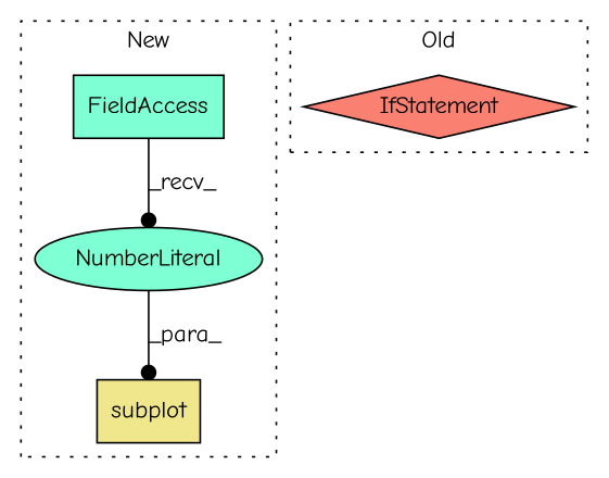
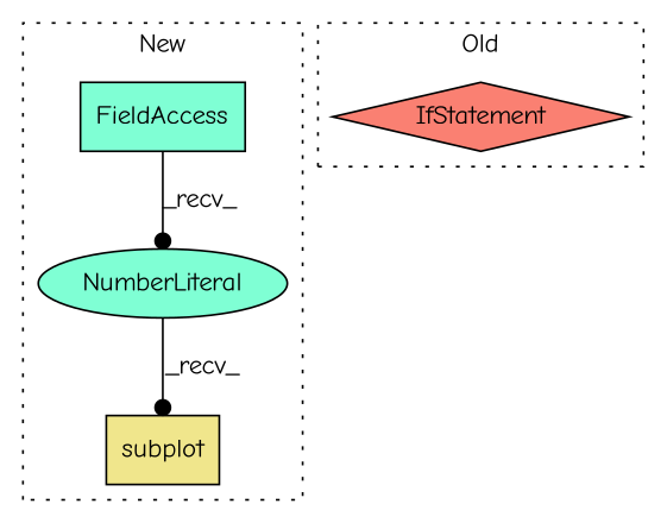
  digraph {
    fontname="Comic Neue"
    node [fillcolor=aquamarine fontname="Comic Neue" shape=box style=filled]
    edge [arrowhead=dot fontname="Comic Neue"]
    n1 [a=32 fillcolor=khaki l="8,1" label=subplot s="8222,8245"]
    n2 [a=34 l=1 label=NumberLiteral s=8232 shape=ellipse]
    n3 [a=22 l=10 label=FieldAccess s=8204]
    n4 [a=25 fillcolor=salmon l="4,2" label=IfStatement s="8062,8090" shape=diamond]
    subgraph cluster_1 {
      label=New
      style=dotted
      n1
      n2
      n3
    }
    subgraph cluster_2 {
      label=Old
      style=dotted
      n4
    }
-   n2 -> n1 [label=_para_]
+   n2 -> n1 [label=_recv_]
    n3 -> n2 [label=_recv_]
  }
